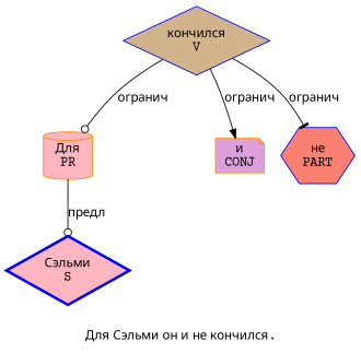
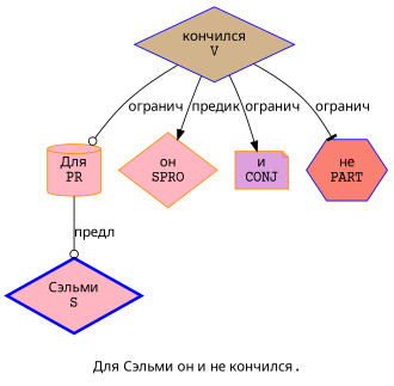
  digraph {
    fontname="Courier Prime"
    label="Для Сэльми он и не кончился."
    node [color=darkorange fillcolor=lightpink fontname="Courier Prime" penwidth=1 shape=diamond style=filled]
    edge [arrowhead=odot fontname="Courier Prime" style=solid]
    n1 [label="Для\nPR" shape=cylinder]
    n2 [color=blue label="Сэльми\nS" penwidth=3]
+   n3 [label="он\nSPRO"]
    n4 [fillcolor=plum label="и\nCONJ" shape=note]
    n5 [color=blue fillcolor=salmon label="не\nPART" shape=hexagon]
    n6 [color=blue fillcolor=tan label="кончился\nV"]
    n1 -> n2 [label="предл"]
    n6 -> n1 [label="огранич"]
+   n6 -> n3 [arrowhead=normal label="предик"]
    n6 -> n4 [arrowhead=normal label="огранич"]
    n6 -> n5 [arrowhead=tee label="огранич"]
  }
